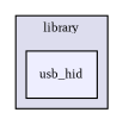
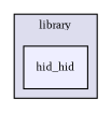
  digraph {
    compound=true
    rankdir=LR
    fontname="Liberation Serif"
-   n1 [fillcolor="#eeeeff" fontname="Liberation Serif" fontsize=10 label=usb_hid pencolor=black shape=box style=filled]
+   n1 [fillcolor="#eeeeff" fontname="Liberation Serif" fontsize=10 label=hid_hid pencolor=black shape=box style=filled]
    subgraph cluster_1 {
      bgcolor="#ddddee"
      fontsize=10
      label=library
      pencolor=black
      n1
    }
  }
